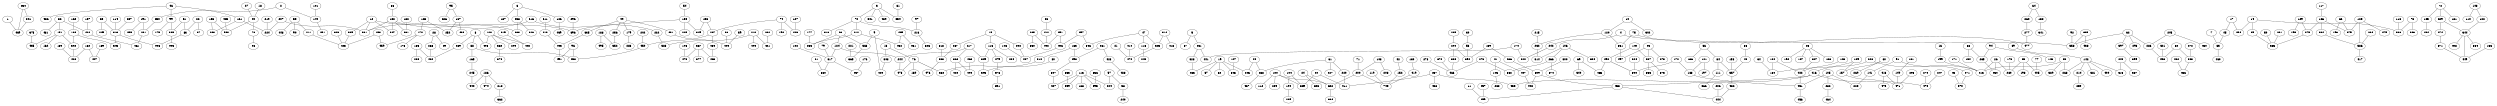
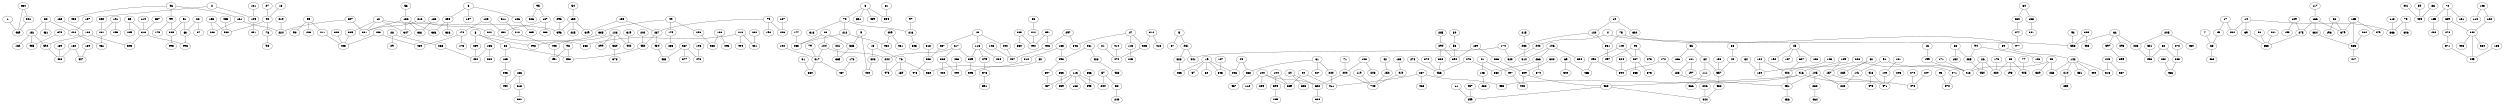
  digraph {
    edge [dir=none]
    1
    469
    2
    250
    144
    281
    251
    461
    3
    70
    301
    354
    489
    212
    213
    316
    253
    452
    325
    4
    242
    358
    320
    5
    231
    67
    441
    328
    485
    6
    258
    126
    187
    333
    326
    439
    7
    63
    460
    8
    88
    289
    498
    458
    165
    482
    245
    9
    429
    363
    365
    10
    120
    302
    351
    232
    497
    314
    11
    499
    12
    331
    339
    347
    396
    423
    13
    76
    308
    478
    169
    332
    14
    39
    254
    336
    355
    15
    116
    267
    292
    329
    279
    284
    338
    487
    393
    376
    476
    16
    199
    415
    17
    45
    18
    40
    500
    78
    98
    19
    37
    52
    246
    345
    20
    411
    369
    21
    472
    22
    83
    87
    496
    23
    124
    317
    244
    380
    437
    24
    322
    303
    364
    25
    327
    107
    133
    192
    422
    451
    26
    280
    454
    27
    28
    268
    29
    30
    53
    394
    31
    32
    151
    424
    481
    392
    162
    435
    426
    33
    412
    492
    34
    184
    35
    193
    405
    36
    84
    136
    357
    111
    432
    366
    38
    48
    41
    407
    145
    442
    238
    42
    152
    n174 [label=745]
    43
    370
    44
    288
    467
    46
    161
    99
    436
    208
    224
    385
    175
    493
    47
    346
    113
    323
    243
    444
    49
    335
    179
    256
    401
    443
    283
    352
    404
    491
    50
    51
    54
    150
    225
    349
    55
    211
    90
    448
    56
    132
    361
    57
    204
    58
    240
    59
    60
    157
    269
    471
    61
    220
    227
    62
    286
    293
    397
    453
    399
    64
    260
    138
    277
    341
    477
    65
    313
    249
    343
    66
    379
    196
    68
    235
    154
    69
    465
    340
    71
    200
    72
    229
    181
    185
    344
    274
    484
    449
    384
    408
    371
    73
    306
    74
    287
    190
    446
    450
    434
    483
    75
    77
    79
    80
    81
    82
    383
    486
    85
    263
    389
    86
    440
    89
    142
    214
    315
    381
    400
    259
    91
    141
    271
    223
    92
    93
    273
    337
    353
    373
    94
    146
    95
    167
    226
    252
    430
    96
    97
    100
    112
    239
    101
    102
    103
    122
    110
    104
-   194
+   194 [label=594]
    209
    105
    282
    456
    464
    106
    266
    304
    382
    374
    108
    203
    109
    114
    115
    427
    168
    359
    395
    391
    117
    166
    275
    334
    386
    118
    119
    121
    183
    197
    123
    170
    459
    173
    125
    479
    417
    127
    128
    299
    360
    402
    378
    129
    195
    130
    419
    131
    149
    134
    135
    230
    137
    139
    236
    309
    433
    140
    290
    390
    143
    147
    148
    153
    155
    156
    158
    159
    447
    160
    180
    163
    310
    298
    307
    164
    171
    172
    174
    176
    177
    178
    182
    186
    218
-   474
    362
    188
    495
    189
    191
    255
    198
    473
    201
    202
    205
    480
    206
    207
    210
    388
    421
    494
    215
    216
    222
    217
    368
    420
    490
    219
    221
    228
    416
    470
    455
    n443 [label=833]
    234
    241
    237
    247
    248
    387
    257
    468
    261
    428
    488
    262
    264
    265
    350
    270
    272
    276
    466
    278
    285
    294
    330
    291
    406
    295
    296
    297
    300
    305
    438
    311
    410
    312
    418
    318
    319
    321
    324
    348
    356
    367
    377
    372
    375
    403
    409
    431
    413
    475
    414
    425
    457
    462
    463
    1 -> 469
    2 -> 250
    2 -> 144
    250 -> 281
    144 -> 251
    281 -> 461
    3 -> 70
    3 -> 301
    3 -> 354
    3 -> 489
    70 -> 212
    70 -> 213
    70 -> 316
    212 -> 253
    212 -> 452
    213 -> 325
    4 -> 242
    4 -> 358
    242 -> 320
    5 -> 231
    5 -> 67
    231 -> 441
    231 -> 328
    328 -> 485
    6 -> 258
    6 -> 126
    6 -> 187
    258 -> 333
    258 -> 326
    126 -> 439
    7 -> 63
    63 -> 460
    8 -> 88
    8 -> 289
    8 -> 498
    88 -> 458
    88 -> 165
    289 -> 482
    165 -> 245
    245 -> 440
    9 -> 429
    9 -> 363
    363 -> 365
    10 -> 120
    10 -> 302
    120 -> 351
    120 -> 232
    351 -> 497
    232 -> 314
    11 -> 499
    12 -> 331
    12 -> 339
    12 -> 347
    12 -> 396
    339 -> 423
    13 -> 76
    13 -> 308
    76 -> 478
    76 -> 169
    76 -> 332
    308 -> 429
    14 -> 39
    14 -> 254
    14 -> 336
    39 -> 355
    15 -> 116
    15 -> 267
    15 -> 292
    116 -> 329
    116 -> 279
    116 -> 284
    267 -> 338
    292 -> 487
    329 -> 393
    279 -> 376
    338 -> 476
    376 -> 391
    16 -> 199
    199 -> 415
    17 -> 254
    17 -> 45
    45 -> 63
    18 -> 40
    40 -> 500
    40 -> 78
    78 -> 98
    19 -> 485
    19 -> 37
    19 -> 52
    19 -> 246
    19 -> 345
    20 -> 411
    20 -> 369
    21 -> 472
    22 -> 83
    22 -> 87
    83 -> 496
    23 -> 253
    23 -> 363
    23 -> 124
    124 -> 317
    124 -> 244
    317 -> 380
    317 -> 437
    244 -> 478
    24 -> 322
    24 -> 303
    322 -> 364
    25 -> 327
    25 -> 107
    25 -> 133
    25 -> 192
    327 -> 422
    422 -> 451
    451 -> 456
    26 -> 415
    26 -> 280
    26 -> 454
    27 -> 40
    28 -> 268
    28 -> 29
    268 -> 482
    30 -> 53
    53 -> 394
    31 -> 380
    32 -> 151
    32 -> 424
    32 -> 481
    151 -> 392
    151 -> 162
    151 -> 435
    424 -> 461
    392 -> 426
    33 -> 412
    412 -> 492
    34 -> 184
    35 -> 280
    35 -> 193
    35 -> 405
    36 -> 84
    36 -> 136
    84 -> 357
    84 -> 111
    357 -> 432
    111 -> 366
    432 -> 444
    38 -> 48
    48 -> 357
    41 -> 407
    41 -> 145
    407 -> 442
    145 -> 238
    42 -> 152
    152 -> n174
    43 -> 370
    44 -> 246
    44 -> 288
    288 -> 467
    46 -> 161
    46 -> 99
    46 -> 436
    161 -> 208
    161 -> 224
    99 -> 385
    99 -> 175
    385 -> 493
    47 -> 346
    47 -> 113
    47 -> 323
    113 -> 243
    323 -> 472
    49 -> 335
    49 -> 179
    49 -> 256
-   49 -> 401
    335 -> 443
    179 -> 283
    256 -> 352
    401 -> 404
    443 -> 491
    50 -> 355
    51 -> 83
    51 -> 385
    54 -> 150
    150 -> 396
    150 -> 225
    150 -> 349
    55 -> 211
    55 -> 90
    55 -> 448
    211 -> 423
    56 -> 132
    132 -> 333
    132 -> 331
    132 -> 347
    132 -> 361
    57 -> 204
    57 -> 58
    58 -> 240
    59 -> 404
    60 -> 157
    60 -> 269
    157 -> 471
    61 -> 288
    61 -> 220
    61 -> 227
    220 -> 411
    62 -> 358
    62 -> 286
    62 -> 293
    62 -> 397
    286 -> 453
    397 -> 399
    64 -> 260
    64 -> 138
    260 -> 277
    138 -> 341
    277 -> 477
    65 -> 313
    65 -> 249
    313 -> 496
    313 -> 343
    66 -> 379
    66 -> 196
    68 -> 235
    68 -> 154
    235 -> 454
    69 -> 465
    69 -> 340
    71 -> 200
    200 -> 322
    200 -> n174
    72 -> 229
    72 -> 181
    72 -> 185
    229 -> 344
    229 -> 274
    185 -> 484
    344 -> 449
    344 -> 384
    344 -> 408
    274 -> 371
    371 -> 449
    73 -> 336
    73 -> 306
    74 -> 287
    74 -> 190
    74 -> 446
    287 -> 450
    287 -> 434
    450 -> 458
    434 -> 483
    75 -> 351
    75 -> 477
    77 -> 405
    79 -> 317
    80 -> 393
    81 -> 354
    82 -> 453
    82 -> 383
    383 -> 486
    85 -> 415
    85 -> 263
    85 -> 389
    86 -> 404
    89 -> 142
    142 -> 263
    142 -> 214
    142 -> 315
    142 -> 381
    142 -> 400
    214 -> 259
    91 -> 141
    91 -> 271
    141 -> 223
    271 -> 370
    92 -> 358
    93 -> 497
    93 -> 273
    93 -> 337
    337 -> 353
    337 -> 373
    94 -> 235
    94 -> 146
    95 -> 167
    95 -> 226
    167 -> 252
    167 -> 430
    96 -> 458
    96 -> 491
    97 -> 213
    100 -> 369
    100 -> 322
    100 -> 112
    100 -> 239
    101 -> 144
    102 -> 317
    103 -> 122
    103 -> 110
    122 -> 344
    104 -> 369
    104 -> 194
    194 -> 209
    105 -> 451
    105 -> 223
    105 -> 282
    282 -> 464
    106 -> 314
    106 -> 266
    106 -> 304
    266 -> 382
    266 -> 374
    108 -> 200
    108 -> 203
    109 -> 184
    109 -> 157
    114 -> 313
    115 -> 204
    115 -> 427
    115 -> 168
    115 -> 359
    115 -> 395
    117 -> 166
    166 -> 379
    166 -> 275
    166 -> 334
    275 -> 355
    334 -> 386
    386 -> 417
    118 -> 336
    119 -> n174
    121 -> 183
    121 -> 197
    183 -> 451
    123 -> 252
    123 -> 170
    170 -> 459
    170 -> 173
    125 -> 379
    125 -> 386
    125 -> 479
    127 -> 446
    128 -> 498
    128 -> 299
    128 -> 360
    128 -> 402
    360 -> 378
    129 -> 275
    129 -> 195
    130 -> 419
    419 -> n174
    131 -> 149
    149 -> 471
    134 -> 422
    134 -> 184
    135 -> 482
    135 -> 230
    137 -> 424
    139 -> 394
    139 -> 236
    236 -> 309
    309 -> 442
    309 -> 433
    433 -> 499
    433 -> 444
    140 -> 337
    140 -> 290
    290 -> 465
    290 -> 390
    143 -> 422
    147 -> 345
    148 -> 487
    153 -> 349
    153 -> 287
    155 -> 449
    156 -> 500
    156 -> 208
    158 -> 357
    159 -> 447
    160 -> 180
    180 -> 392
    180 -> 343
    163 -> 310
    163 -> 298
    310 -> 332
    298 -> 307
    307 -> 427
    164 -> 426
    164 -> 447
    171 -> 415
    172 -> 183
    172 -> 390
    174 -> 320
    174 -> 441
    176 -> 437
    177 -> 253
    178 -> 280
    182 -> 361
    186 -> 440
    186 -> 218
-   186 -> 474
    218 -> 362
    188 -> 352
    188 -> 495
    189 -> 426
    191 -> 281
    191 -> 255
    198 -> 473
    201 -> 355
    202 -> 450
    205 -> 286
    205 -> 480
    206 -> 444
    207 -> 331
    207 -> 224
    210 -> 388
    210 -> 421
    210 -> 494
    215 -> 232
    216 -> 331
    216 -> 222
    222 -> 388
    217 -> 329
    217 -> 244
    217 -> 368
    368 -> 420
    368 -> 490
    219 -> 224
    221 -> 365
    228 -> 415
    228 -> 416
    416 -> 433
    416 -> 470
    416 -> 455
    n443 -> 359
    234 -> 469
    234 -> 241
    241 -> 469
    237 -> 313
    247 -> 470
    248 -> 315
    248 -> 387
    257 -> 411
    257 -> 455
    257 -> 468
    261 -> 298
    261 -> 428
    428 -> 488
    262 -> 421
    264 -> 386
    265 -> 492
    265 -> 350
    270 -> 470
    272 -> 383
    276 -> 382
    276 -> 466
    278 -> 466
    285 -> 294
    294 -> 394
    294 -> 330
    330 -> 466
    291 -> 492
    291 -> 406
    406 -> 487
    295 -> 471
    296 -> 396
    297 -> 346
    297 -> 406
    300 -> 309
    305 -> 358
    305 -> 438
    311 -> 410
    410 -> 443
    312 -> 323
    312 -> 418
    318 -> 338
    319 -> 402
    321 -> 453
    324 -> 390
    348 -> 423
    356 -> 395
    367 -> 483
    367 -> 473
    367 -> 377
    372 -> 466
    375 -> 435
    403 -> 423
    403 -> 459
    409 -> 452
    409 -> 431
    413 -> 471
    413 -> 475
    414 -> 472
    425 -> 500
    457 -> 499
    462 -> 486
    463 -> 490
  }
